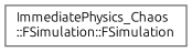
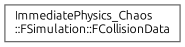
  digraph {
    rankdir=LR
    fontname=Ubuntu
-   n1 [color=grey40 fillcolor=white fontname=Ubuntu fontsize=10 height=0.2 label="ImmediatePhysics_Chaos\l::FSimulation::FSimulation" shape=box style=filled width=0.4]
+   n1 [color=grey40 fillcolor=white fontname=Ubuntu fontsize=10 height=0.2 label="ImmediatePhysics_Chaos\l::FSimulation::FCollisionData" shape=box style=filled width=0.4]
  }
